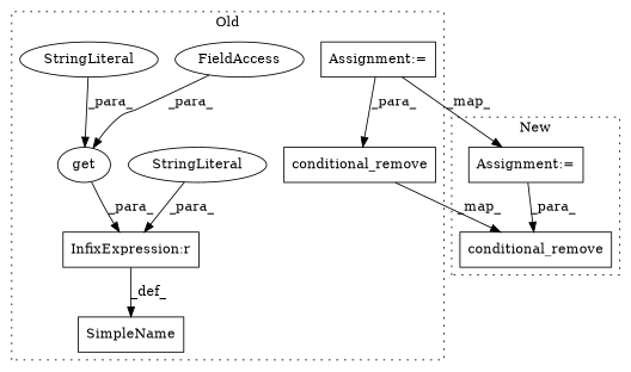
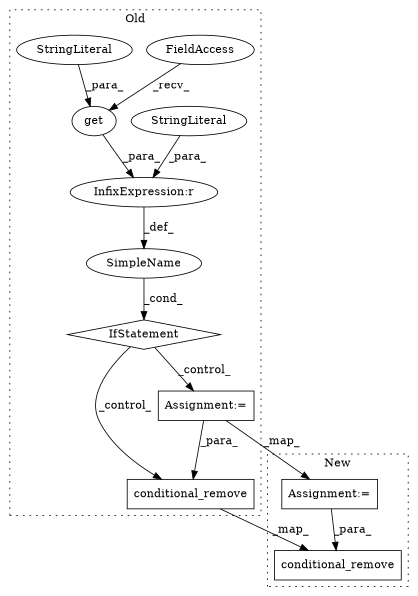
  digraph {
    node [a=32 l="19,1" shape=box]
    n1 [label=conditional_remove s="2703,2730"]
-   n2 [a=27 l=4 label="InfixExpression:r" s=2617]
-   n3 [a=42 label=SimpleName l=""]
+   n2 [a=27 l=4 label="InfixExpression:r" s=2617 shape=ellipse]
+   n3 [a=42 label=SimpleName shape=ellipse l=""]
+   n4 [a=25 l="4,2" label=IfStatement s="2589,2627" shape=diamond]
    n5 [l="4,1" label=get s="2604,2616" shape=ellipse]
    n6 [a=22 l=10 label=FieldAccess s=2593 shape=ellipse]
    n7 [a=45 l=6 label=StringLiteral s=2621 shape=ellipse]
    n8 [a=45 l=8 label=StringLiteral s=2608 shape=ellipse]
    n9 [a=7 l=1 label="Assignment:=" s=2645]
    n10 [label=conditional_remove s="4644,4671"]
    n11 [a=7 l=1 label="Assignment:=" s=4584]
    subgraph cluster_1 {
      label=Old
      style=dotted
      n1
      n2
      n3
+     n4
      n5
      n6
      n7
      n8
      n9
    }
    subgraph cluster_2 {
      label=New
      style=dotted
      n10
      n11
    }
    n1 -> n10 [label=_map_]
    n2 -> n3 [label=_def_]
+   n3 -> n4 [label=_cond_]
+   n4 -> n1 [label=_control_]
+   n4 -> n9 [label=_control_]
    n5 -> n2 [label=_para_]
-   n6 -> n5 [label=_para_]
+   n6 -> n5 [label=_recv_]
    n7 -> n2 [label=_para_]
    n8 -> n5 [label=_para_]
    n9 -> n1 [label=_para_]
    n9 -> n11 [label=_map_]
    n11 -> n10 [label=_para_]
  }
